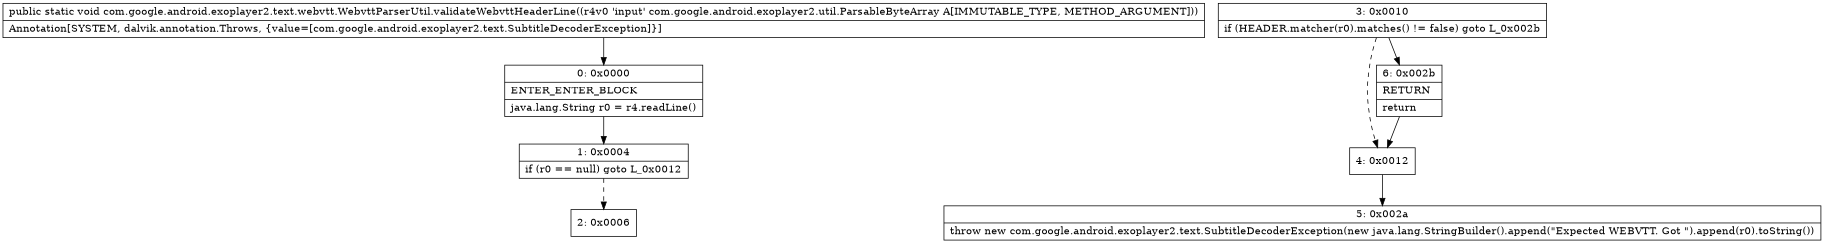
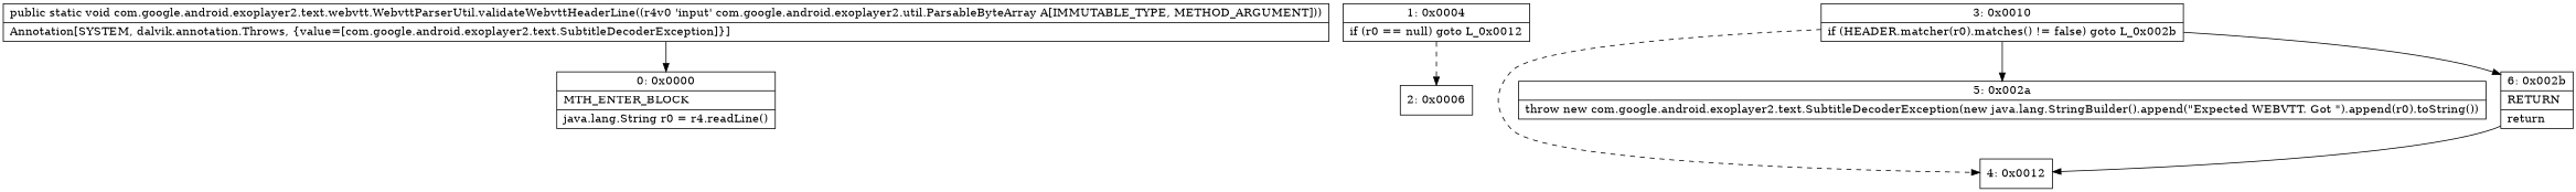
  digraph {
    node [shape=record]
-   n1 [label="{0\:\ 0x0000|ENTER_ENTER_BLOCK\l|java.lang.String r0 = r4.readLine()\l}"]
+   n1 [label="{0\:\ 0x0000|MTH_ENTER_BLOCK\l|java.lang.String r0 = r4.readLine()\l}"]
    n2 [label="{1\:\ 0x0004|if (r0 == null) goto L_0x0012\l}"]
    n3 [label="{2\:\ 0x0006}"]
    n4 [label="{4\:\ 0x0012}"]
    n5 [label="{5\:\ 0x002a|throw new com.google.android.exoplayer2.text.SubtitleDecoderException(new java.lang.StringBuilder().append(\"Expected WEBVTT. Got \").append(r0).toString())\l}"]
    n6 [label="{3\:\ 0x0010|if (HEADER.matcher(r0).matches() != false) goto L_0x002b\l}"]
    n7 [label="{6\:\ 0x002b|RETURN\l|return\l}"]
    n8 [label="{public static void com.google.android.exoplayer2.text.webvtt.WebvttParserUtil.validateWebvttHeaderLine((r4v0 'input' com.google.android.exoplayer2.util.ParsableByteArray A[IMMUTABLE_TYPE, METHOD_ARGUMENT]))  | Annotation[SYSTEM, dalvik.annotation.Throws, \{value=[com.google.android.exoplayer2.text.SubtitleDecoderException]\}]\l}"]
-   n1 -> n2
    n2 -> n3 [style=dashed]
-   n4 -> n5
+   n6 -> n5
    n6 -> n4 [style=dashed]
    n6 -> n7
    n7 -> n4
    n8 -> n1
  }
